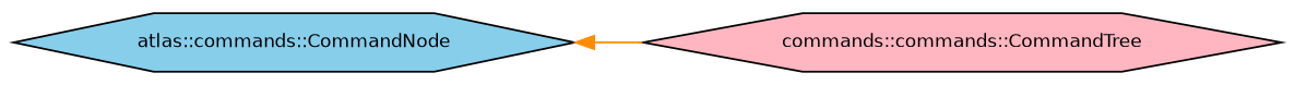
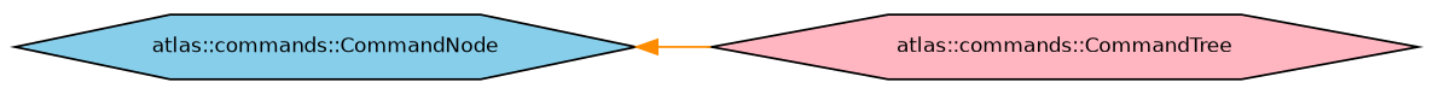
  digraph {
    rankdir=LR
    node [color=black fontname=Helvetica fontsize=10 shape=hexagon style=filled]
-   n1 [fillcolor=lightpink fontcolor=black height=0.2 label="commands::commands::CommandTree" width=0.4]
+   n1 [fillcolor=lightpink fontcolor=black height=0.2 label="atlas::commands::CommandTree" width=0.4]
    n2 [fillcolor=skyblue height=0.2 label="atlas::commands::CommandNode" width=0.4]
    n2 -> n1 [color=darkorange dir=back fontname=Helvetica fontsize=10 labelfontname=Helvetica labelfontsize=10 style=solid]
  }
